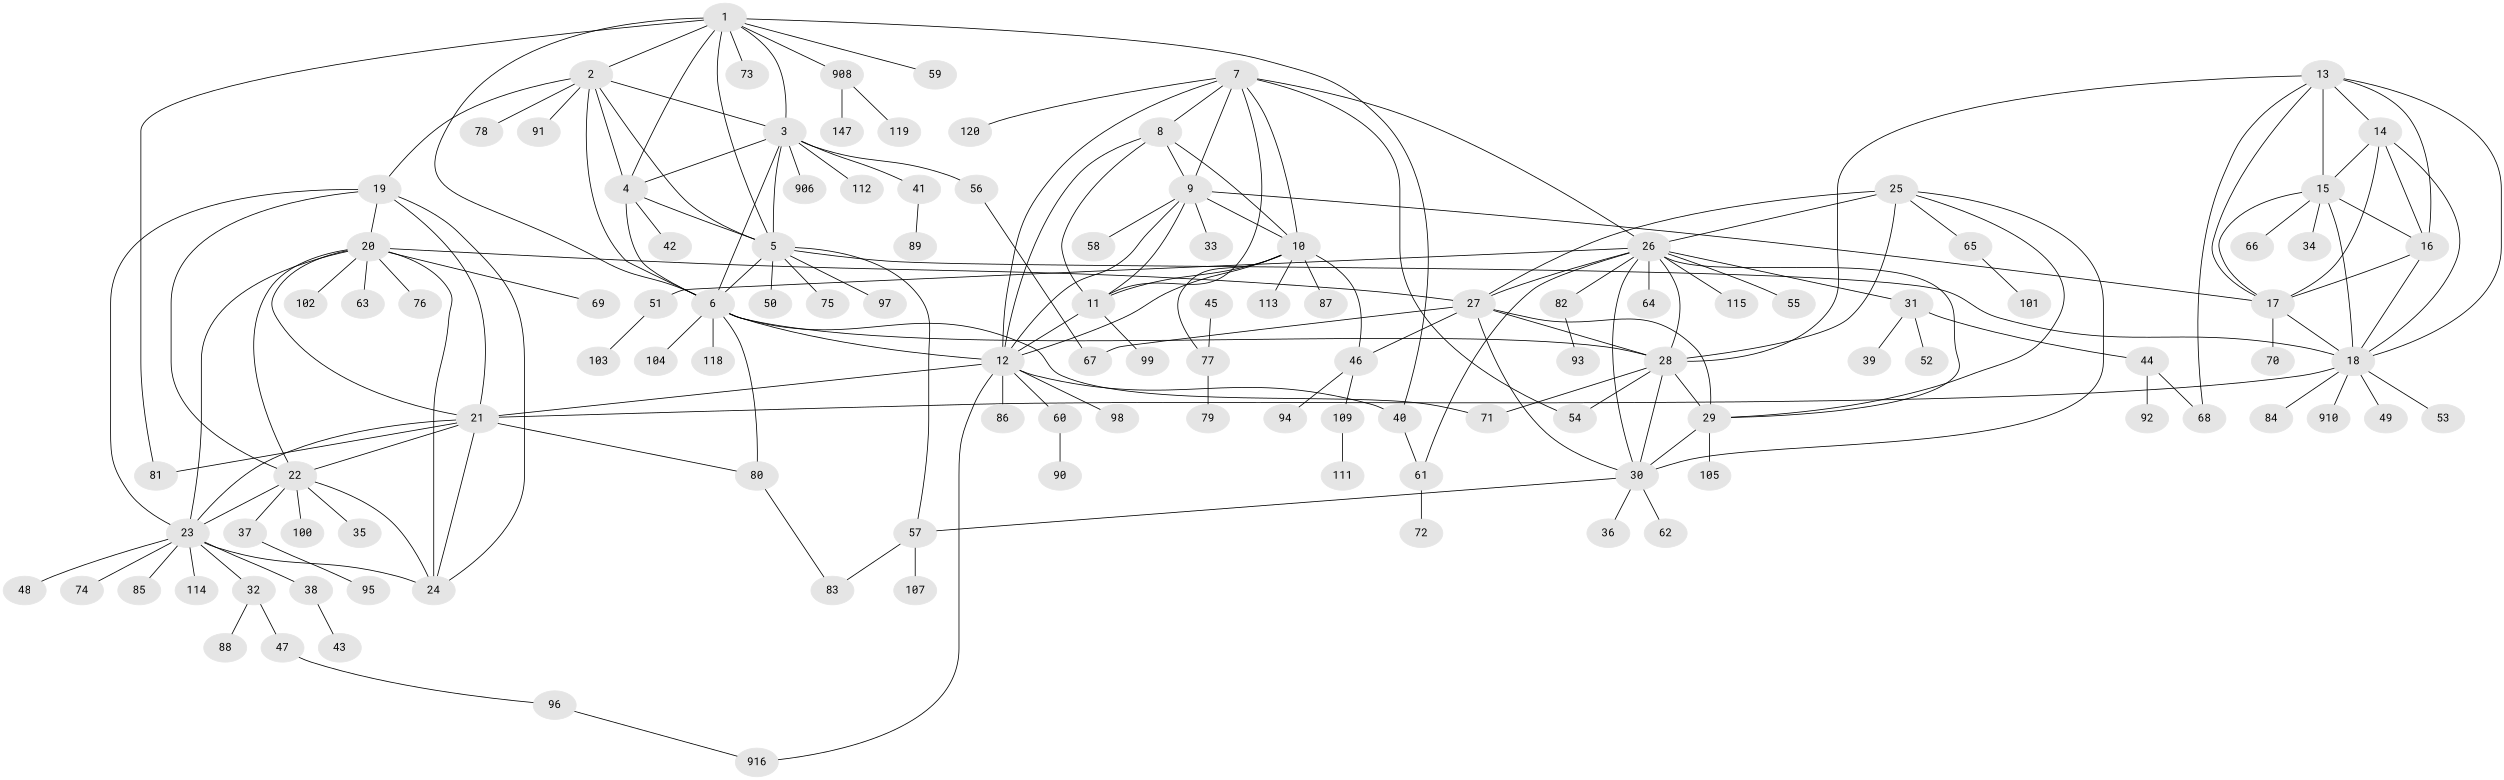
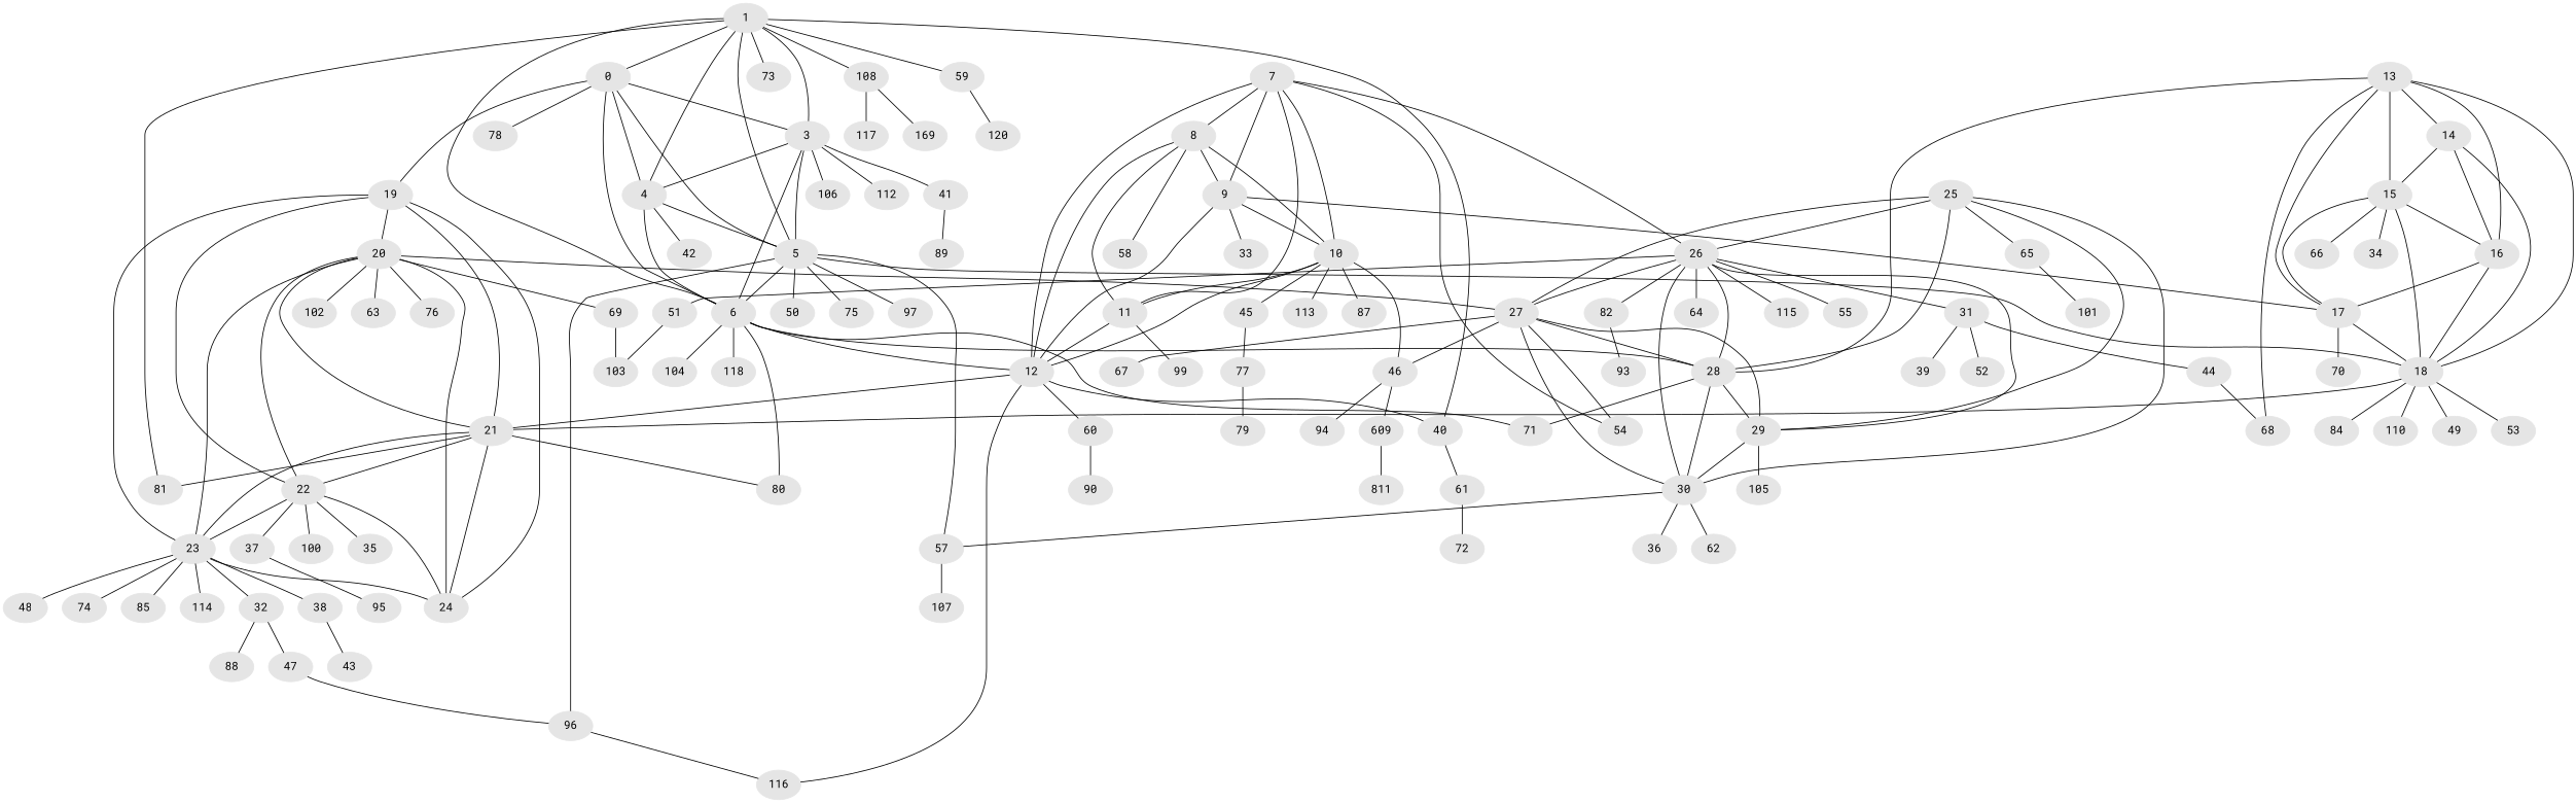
  graph {
    fontname="Roboto Mono"
    node [color=gray90 fontname="Roboto Mono" style=filled]
    edge [fontname="Roboto Mono"]
    1
-   2
+   2 [label=0]
    3
    4
    5
    6
    40
    59
    73
    81
-   108 [label=908]
+   108
    19
    78
-   91
    41
-   56
-   106 [label=906]
+   106
    112
    42
    18
    50
    57
    75
    96
    97
    12
    28
    71
    80
    104
    118
    61
-   117 [label=147]
-   119
+   117
+   119 [label=169]
    21
    20
    22
    23
    24
    89
    67
    49
    53
    84
-   110 [label=910]
-   83
+   110
    107
-   116 [label=916]
+   116
    60
-   86
-   98
    54
    29
    30
    7
    8
    9
    10
    11
    26
    120
    17
    33
    58
    45
    46
    87
    113
    99
    51
    27
    31
    55
    64
    82
    115
    70
    77
    94
-   109
+   109 [label=609]
    90
    13
    14
    15
    16
    68
    34
    66
    63
    69
    76
    102
    35
    37
    100
    32
    38
    48
    74
    85
    114
    103
    95
    47
    88
    43
    25
    65
    105
    36
    62
    101
    39
    44
    52
    72
    93
-   92
    79
-   111
+   111 [label=811]
    1 -- 2
    1 -- 3
    1 -- 4
    1 -- 5
    1 -- 6
    1 -- 40
    1 -- 59
    1 -- 73
    1 -- 81
    1 -- 108
    2 -- 3
    2 -- 4
    2 -- 5
    2 -- 6
    2 -- 19
    2 -- 78
-   2 -- 91
    3 -- 4
    3 -- 5
    3 -- 6
    3 -- 41
-   3 -- 56
    3 -- 106
    3 -- 112
    4 -- 5
    4 -- 6
    4 -- 42
    5 -- 6
    5 -- 18
    5 -- 50
    5 -- 57
    5 -- 75
+   5 -- 96
    5 -- 97
    6 -- 12
    6 -- 28
    6 -- 71
    6 -- 80
    6 -- 104
    6 -- 118
    40 -- 61
    108 -- 117
    108 -- 119
    19 -- 21
    19 -- 20
    19 -- 22
    19 -- 23
    19 -- 24
    41 -- 89
-   56 -- 67
    18 -- 21
    18 -- 49
    18 -- 53
    18 -- 84
    18 -- 110
-   57 -- 83
    57 -- 107
    96 -- 116
    12 -- 40
    12 -- 21
    12 -- 116
    12 -- 60
-   12 -- 86
-   12 -- 98
    28 -- 71
-   28 -- 54
+   27 -- 54
    28 -- 29
    28 -- 30
-   80 -- 83
    61 -- 72
    21 -- 81
    21 -- 80
    21 -- 22
    21 -- 23
    21 -- 24
    20 -- 21
    20 -- 22
    20 -- 23
    20 -- 24
    20 -- 27
    20 -- 63
    20 -- 69
    20 -- 76
    20 -- 102
    22 -- 23
    22 -- 24
    22 -- 35
    22 -- 37
    22 -- 100
    23 -- 24
    23 -- 32
    23 -- 38
    23 -- 48
    23 -- 74
    23 -- 85
    23 -- 114
    60 -- 90
    29 -- 30
    29 -- 105
    30 -- 57
    30 -- 36
    30 -- 62
    7 -- 12
    7 -- 54
    7 -- 8
    7 -- 9
    7 -- 10
    7 -- 11
    7 -- 26
-   7 -- 120
+   59 -- 120
    8 -- 12
    8 -- 9
    8 -- 10
    8 -- 11
    9 -- 12
    9 -- 10
-   9 -- 11
    9 -- 17
    9 -- 33
-   9 -- 58
+   8 -- 58
    10 -- 12
    10 -- 11
-   10 -- 77
+   10 -- 45
    10 -- 46
    10 -- 87
    10 -- 113
    11 -- 12
    11 -- 99
    26 -- 28
-   26 -- 61
    26 -- 29
    26 -- 30
    26 -- 51
    26 -- 27
    26 -- 31
    26 -- 55
    26 -- 64
    26 -- 82
    26 -- 115
    17 -- 18
    17 -- 70
    45 -- 77
    46 -- 94
    46 -- 109
    51 -- 103
    27 -- 28
    27 -- 67
    27 -- 29
    27 -- 30
    27 -- 46
    31 -- 39
    31 -- 44
    31 -- 52
    82 -- 93
    77 -- 79
    109 -- 111
    13 -- 18
    13 -- 28
    13 -- 17
    13 -- 14
    13 -- 15
    13 -- 16
    13 -- 68
    14 -- 18
-   14 -- 17
    14 -- 15
    14 -- 16
    15 -- 18
    15 -- 17
    15 -- 16
    15 -- 34
    15 -- 66
    16 -- 18
    16 -- 17
+   69 -- 103
    37 -- 95
    32 -- 47
    32 -- 88
    38 -- 43
    47 -- 96
    25 -- 28
    25 -- 29
    25 -- 30
    25 -- 26
    25 -- 27
    25 -- 65
    65 -- 101
    44 -- 68
-   44 -- 92
  }
